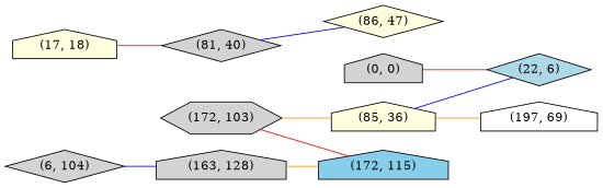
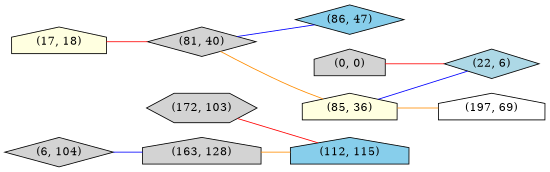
  graph {
    rankdir=LR
    node [fillcolor=lightgrey shape=house style=filled]
    edge [color=red weight=1]
    "(17, 18)" [fillcolor=lightyellow]
    "(81, 40)" [shape=diamond]
-   "(86, 47)" [fillcolor=lightyellow shape=diamond]
+   "(86, 47)" [fillcolor=skyblue shape=diamond]
    "(85, 36)" [fillcolor=lightyellow]
    "(22, 6)" [fillcolor=lightblue shape=diamond]
    "(197, 69)" [fillcolor=white]
    "(0, 0)"
    "(6, 104)" [shape=diamond]
    "(163, 128)"
-   "(172, 115)" [fillcolor=skyblue]
+   "(172, 115)" [fillcolor=skyblue label="(112, 115)"]
    "(172, 103)" [shape=hexagon]
    "(17, 18)" -- "(81, 40)"
    "(81, 40)" -- "(86, 47)" [color=blue]
-   "(172, 103)" -- "(85, 36)" [color=darkorange]
+   "(81, 40)" -- "(85, 36)" [color=darkorange]
    "(85, 36)" -- "(22, 6)" [color=blue]
    "(85, 36)" -- "(197, 69)" [color=darkorange]
    "(0, 0)" -- "(22, 6)" [weight=4]
    "(6, 104)" -- "(163, 128)" [color=blue]
    "(163, 128)" -- "(172, 115)" [color=darkorange]
    "(172, 103)" -- "(172, 115)"
  }
